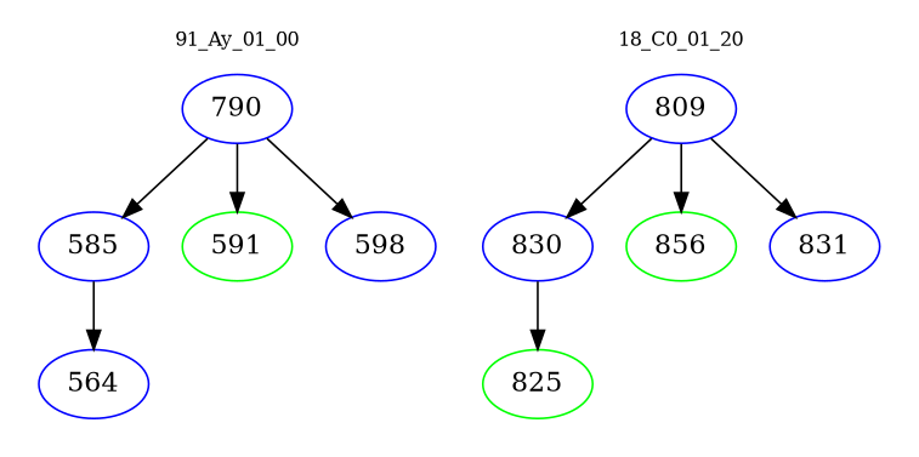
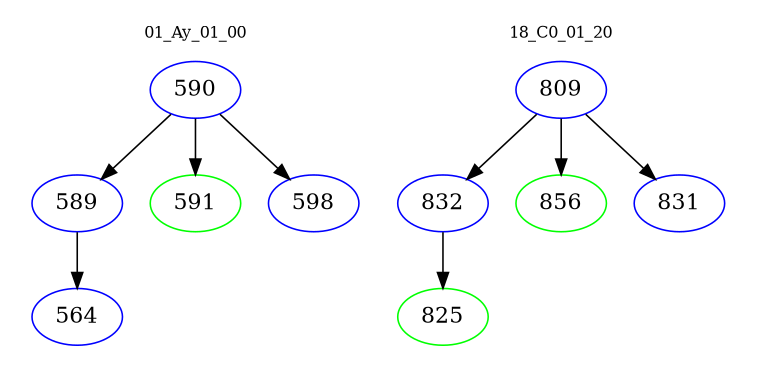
  digraph {
    node [color=blue]
    edge [color=black]
-   n1 [label=790]
-   n2 [label=585]
+   n1 [label=590]
+   n2 [label=589]
    n3 [color=green label=591]
    n4 [label=598]
    n5 [label=564]
    n6 [label=809]
-   n7 [label=830]
+   n7 [label=832]
    n8 [color=green label=856]
    n9 [label=831]
    n10 [color=green label=825]
    subgraph cluster_1 {
      color=white
      fontsize=10
-     label="91_Ay_01_00"
+     label="01_Ay_01_00"
      n1
      n2
      n3
      n4
      n5
    }
    subgraph cluster_2 {
      color=white
      fontsize=10
      label="18_C0_01_20"
      n6
      n7
      n8
      n9
      n10
    }
    n1 -> n2
    n1 -> n3
    n1 -> n4
    n2 -> n5
    n6 -> n7
    n6 -> n8
    n6 -> n9
    n7 -> n10
  }
